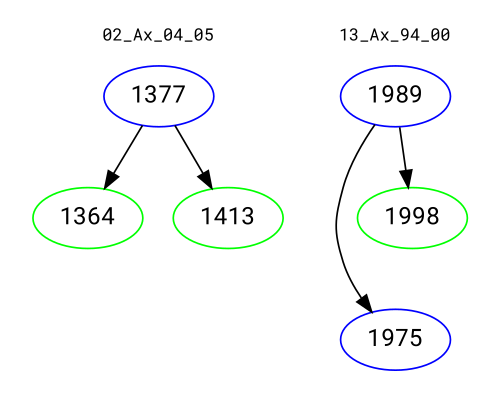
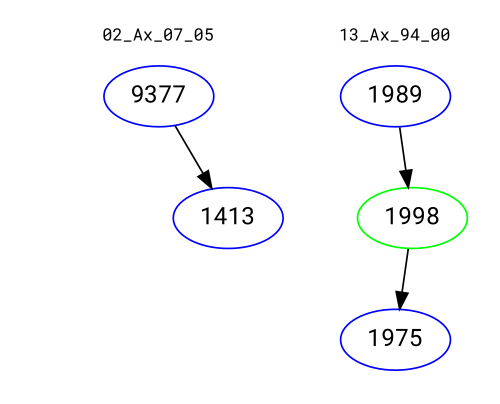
  digraph {
    fontname="Roboto Mono"
    node [color=blue fontname="Roboto Mono"]
    edge [color=black fontname="Roboto Mono"]
-   n1 [label=1377]
-   n2 [color=green label=1364]
-   n3 [color=green label=1413]
+   n1 [label=9377]
+   n3 [label=1413]
    n4 [label=1989]
    n5 [label=1975]
    n6 [color=green label=1998]
    subgraph cluster_1 {
      color=white
      fontsize=10
-     label="02_Ax_04_05"
+     label="02_Ax_07_05"
      n1
-     n2
      n3
    }
    subgraph cluster_2 {
      color=white
      fontsize=10
      label="13_Ax_94_00"
      n4
      n5
      n6
    }
-   n1 -> n2
    n1 -> n3
-   n4 -> n5
+   n6 -> n5
    n4 -> n6
  }
